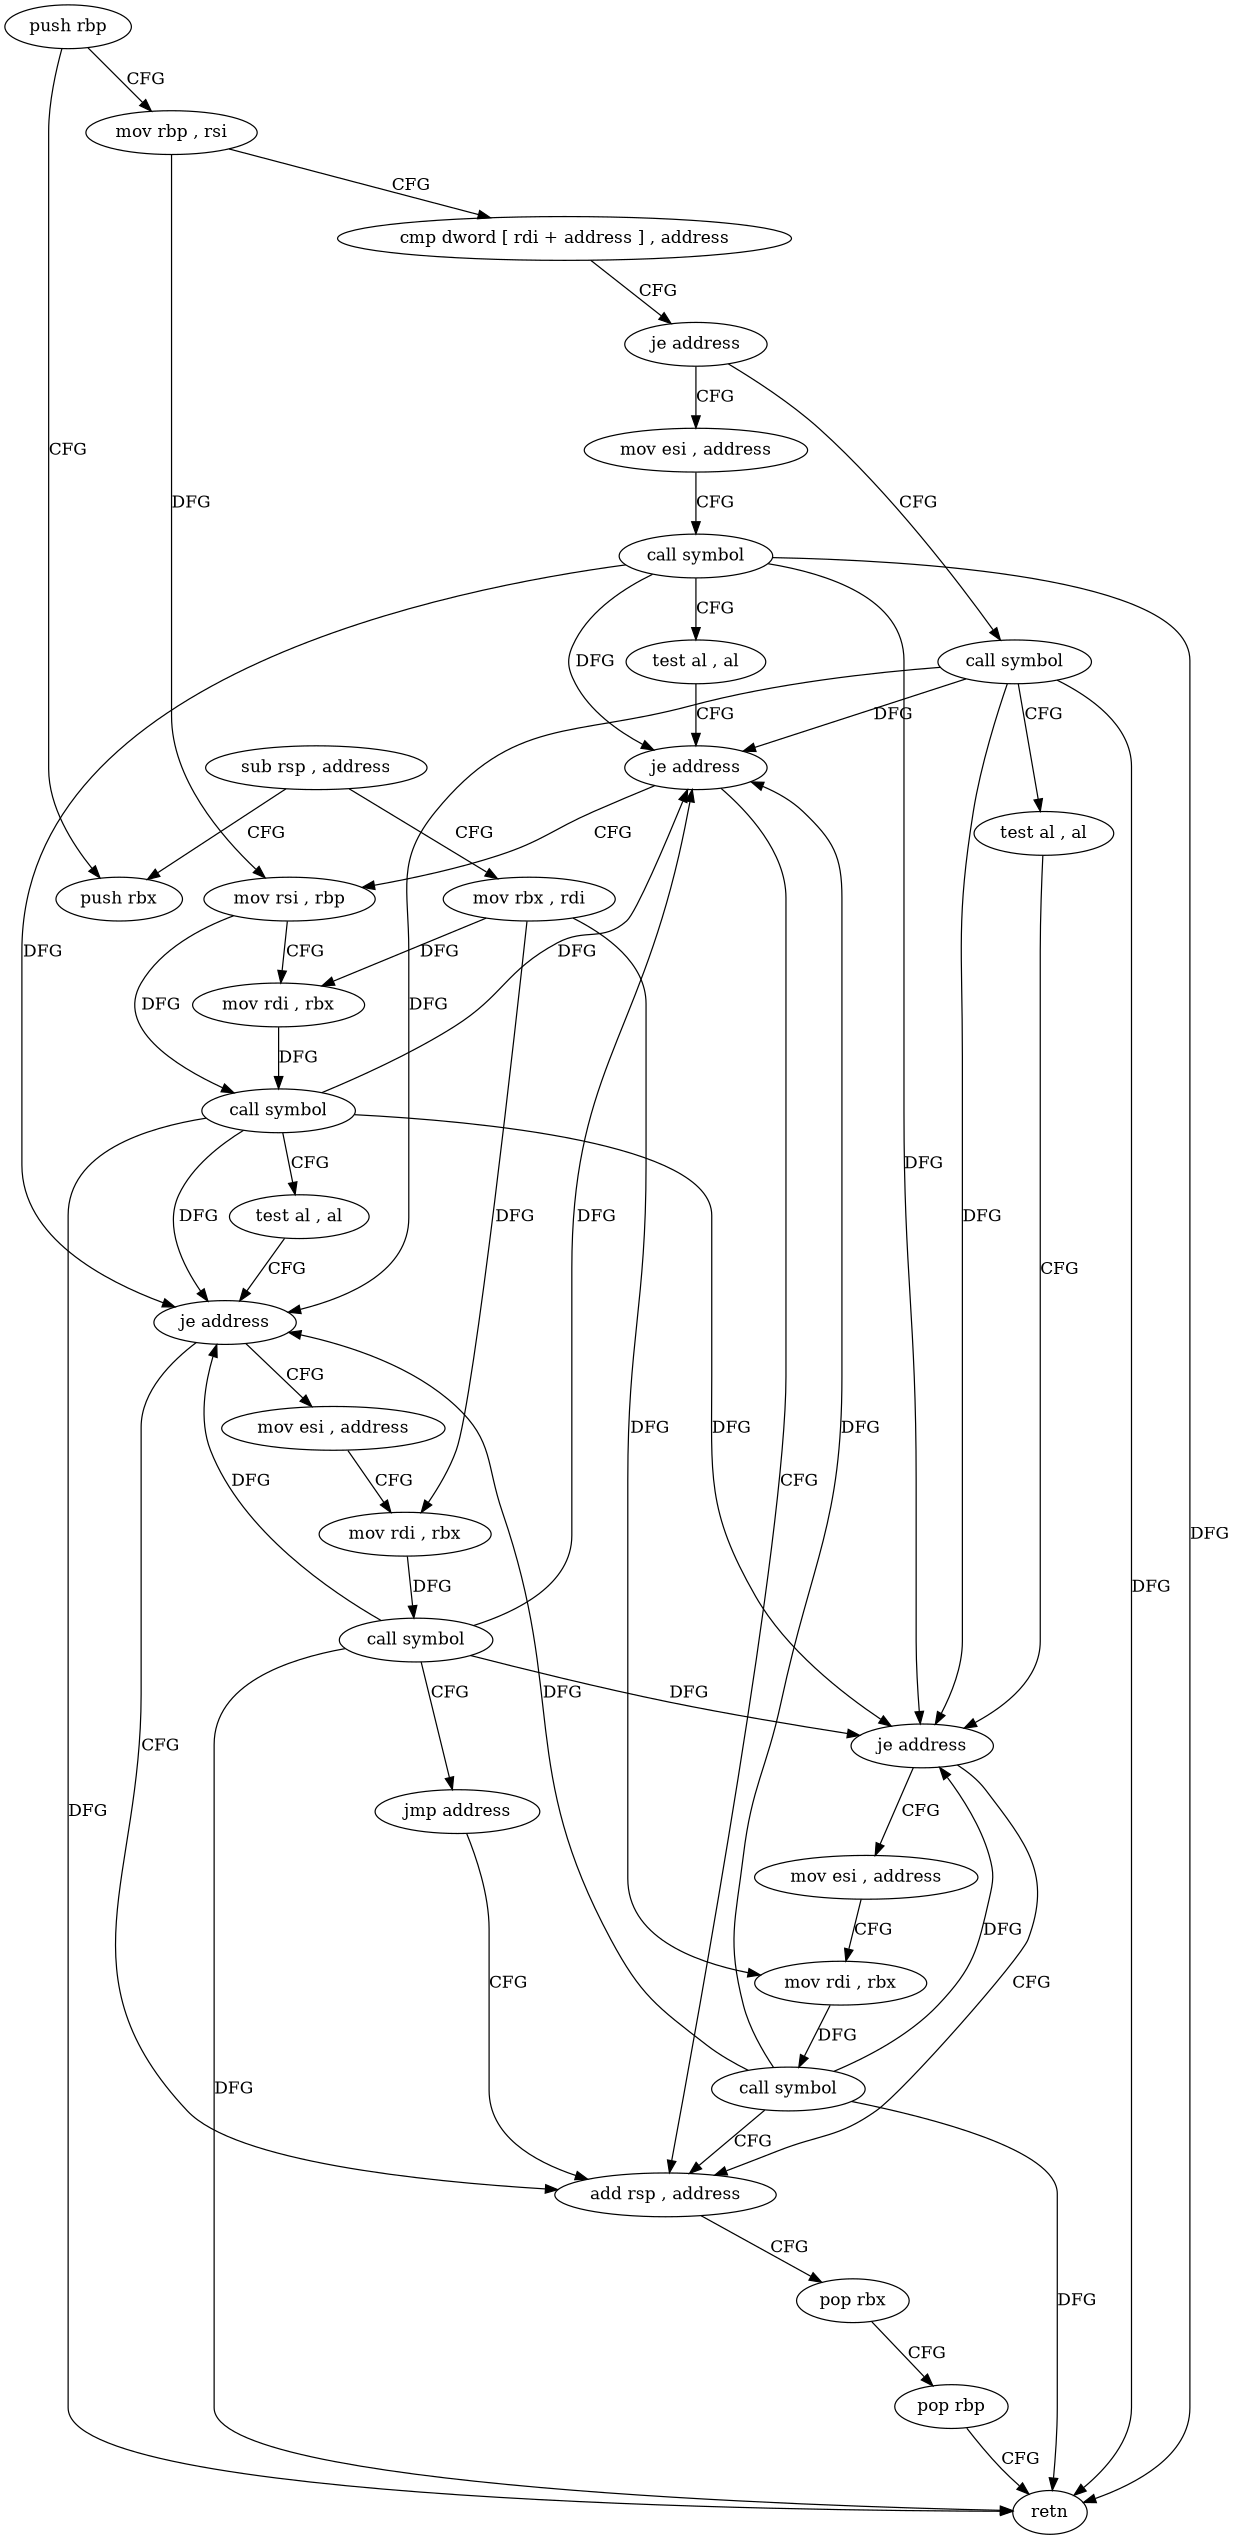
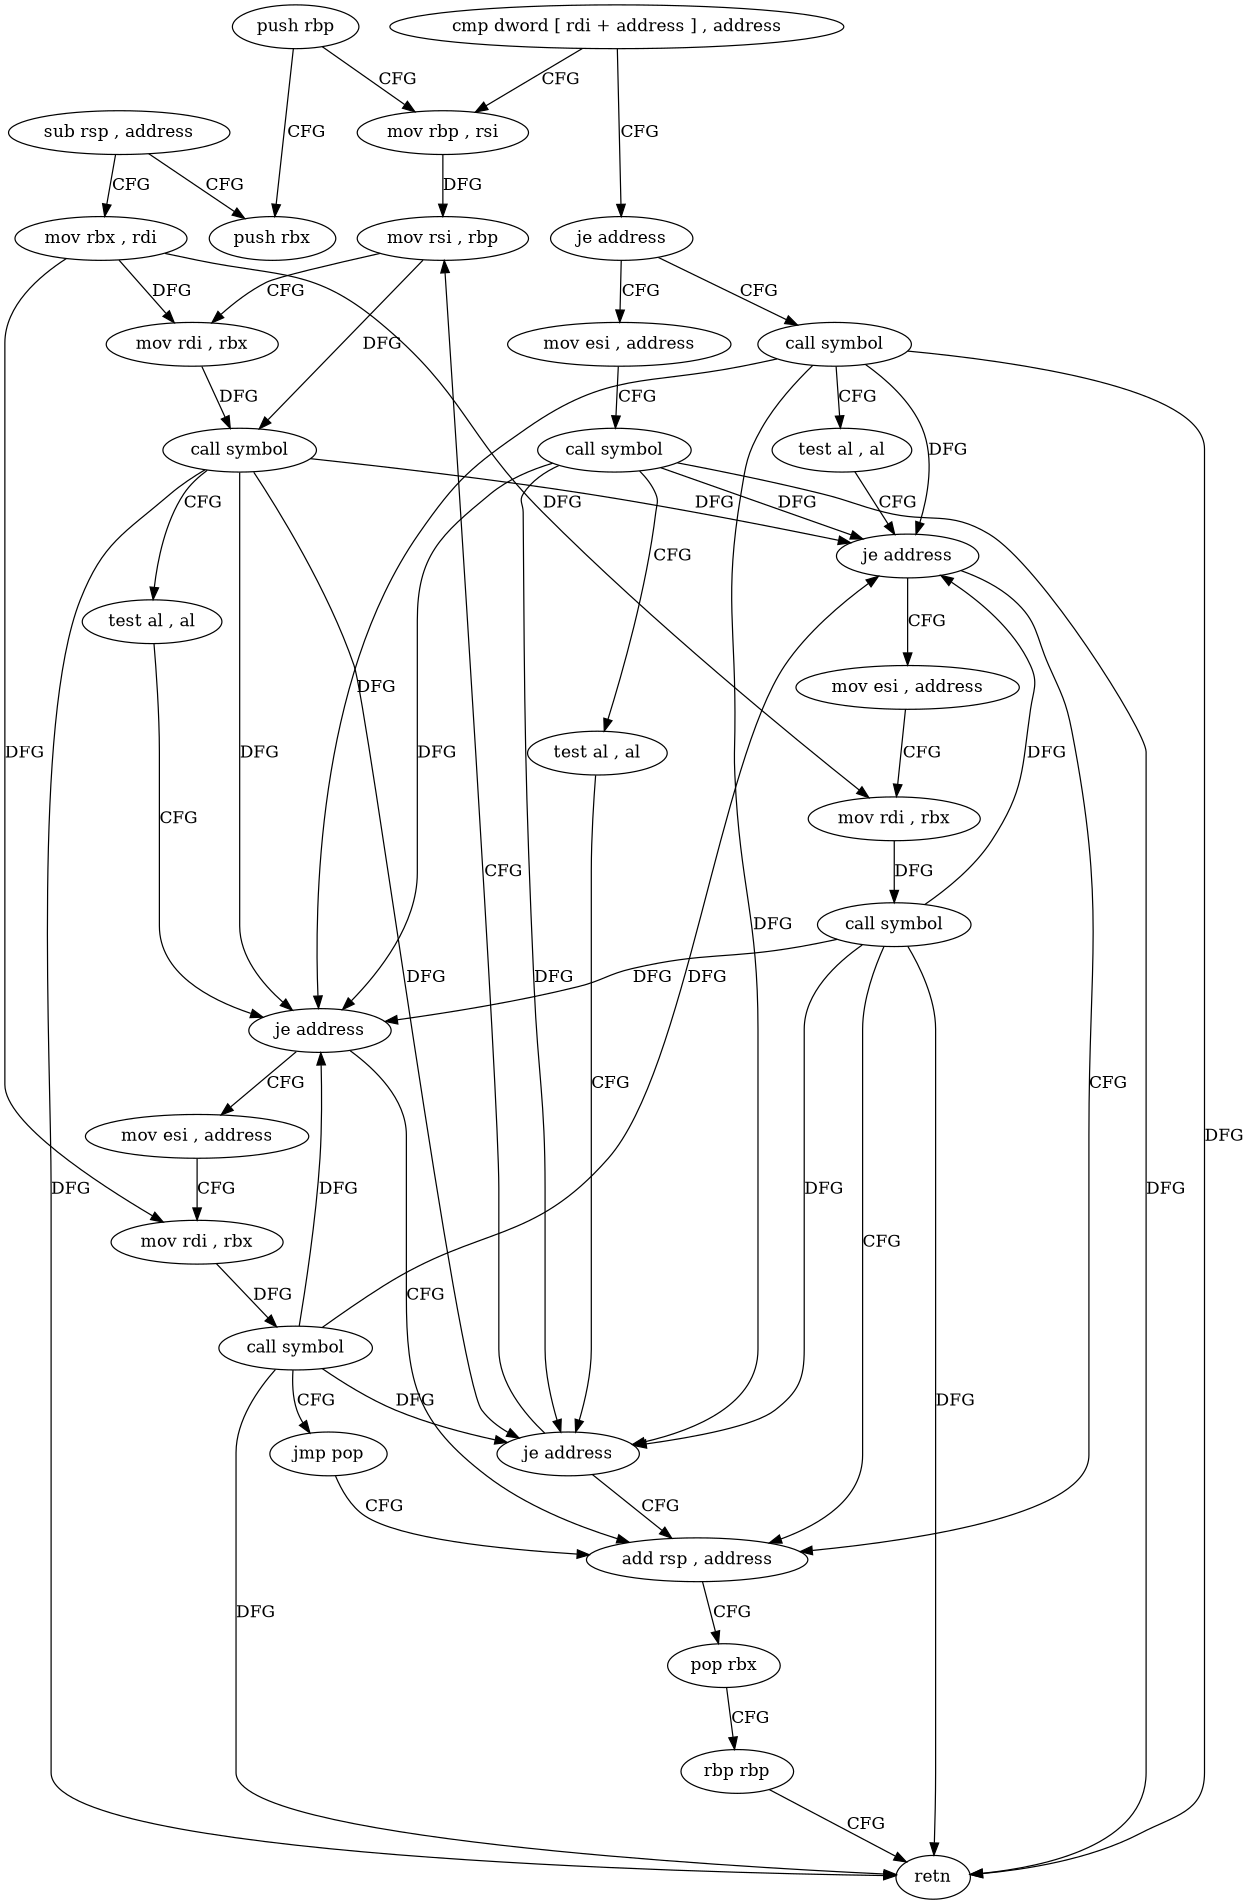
  digraph {
    n1 [label="push rbp"]
    n2 [label="push rbx"]
    n3 [label="mov rbp , rsi"]
    n4 [label="sub rsp , address"]
    n5 [label="mov rbx , rdi"]
    n6 [label="mov rdi , rbx"]
    n7 [label="mov rdi , rbx"]
    n8 [label="mov rdi , rbx"]
    n9 [label="cmp dword [ rdi + address ] , address"]
    n10 [label="mov rsi , rbp"]
    n11 [label="call symbol"]
    n12 [label="call symbol"]
    n13 [label="call symbol"]
    n14 [label="je address"]
    n15 [label="mov esi , address"]
    n16 [label="call symbol"]
    n17 [label="call symbol"]
    n18 [label="je address"]
    n19 [label="test al , al"]
    n20 [label="je address"]
    n21 [label=retn]
    n22 [label="je address"]
    n23 [label="test al , al"]
    n24 [label="add rsp , address"]
    n25 [label="mov esi , address"]
    n26 [label="mov esi , address"]
    n27 [label="pop rbx"]
-   n28 [label="pop rbp"]
+   n28 [label="rbp rbp"]
    n29 [label="test al , al"]
-   n30 [label="jmp address"]
+   n30 [label="jmp pop"]
    n1 -> n2 [label=CFG]
    n1 -> n3 [label=CFG]
-   n3 -> n9 [label=CFG]
+   n9 -> n3 [label=CFG]
    n3 -> n10 [label=DFG]
    n4 -> n2 [label=CFG]
    n4 -> n5 [label=CFG]
    n5 -> n6 [label=DFG]
    n5 -> n7 [label=DFG]
    n5 -> n8 [label=DFG]
    n6 -> n11 [label=DFG]
    n7 -> n12 [label=DFG]
    n8 -> n13 [label=DFG]
    n9 -> n14 [label=CFG]
    n10 -> n6 [label=CFG]
    n10 -> n11 [label=DFG]
    n11 -> n18 [label=DFG]
    n11 -> n20 [label=DFG]
    n11 -> n21 [label=DFG]
    n11 -> n22 [label=DFG]
    n11 -> n29 [label=CFG]
    n12 -> n18 [label=DFG]
    n12 -> n20 [label=DFG]
    n12 -> n21 [label=DFG]
    n12 -> n22 [label=DFG]
    n12 -> n24 [label=CFG]
    n13 -> n18 [label=DFG]
    n13 -> n20 [label=DFG]
    n13 -> n21 [label=DFG]
    n13 -> n22 [label=DFG]
    n13 -> n30 [label=CFG]
    n14 -> n15 [label=CFG]
    n14 -> n16 [label=CFG]
    n15 -> n17 [label=CFG]
    n16 -> n18 [label=DFG]
    n16 -> n19 [label=CFG]
    n16 -> n20 [label=DFG]
    n16 -> n21 [label=DFG]
    n16 -> n22 [label=DFG]
    n17 -> n18 [label=DFG]
    n17 -> n20 [label=DFG]
    n17 -> n21 [label=DFG]
    n17 -> n22 [label=DFG]
    n17 -> n23 [label=CFG]
    n18 -> n10 [label=CFG]
    n18 -> n24 [label=CFG]
    n19 -> n20 [label=CFG]
    n20 -> n24 [label=CFG]
    n20 -> n25 [label=CFG]
    n22 -> n24 [label=CFG]
    n22 -> n26 [label=CFG]
    n23 -> n18 [label=CFG]
    n24 -> n27 [label=CFG]
    n25 -> n7 [label=CFG]
    n26 -> n8 [label=CFG]
    n27 -> n28 [label=CFG]
    n28 -> n21 [label=CFG]
    n29 -> n22 [label=CFG]
    n30 -> n24 [label=CFG]
  }
